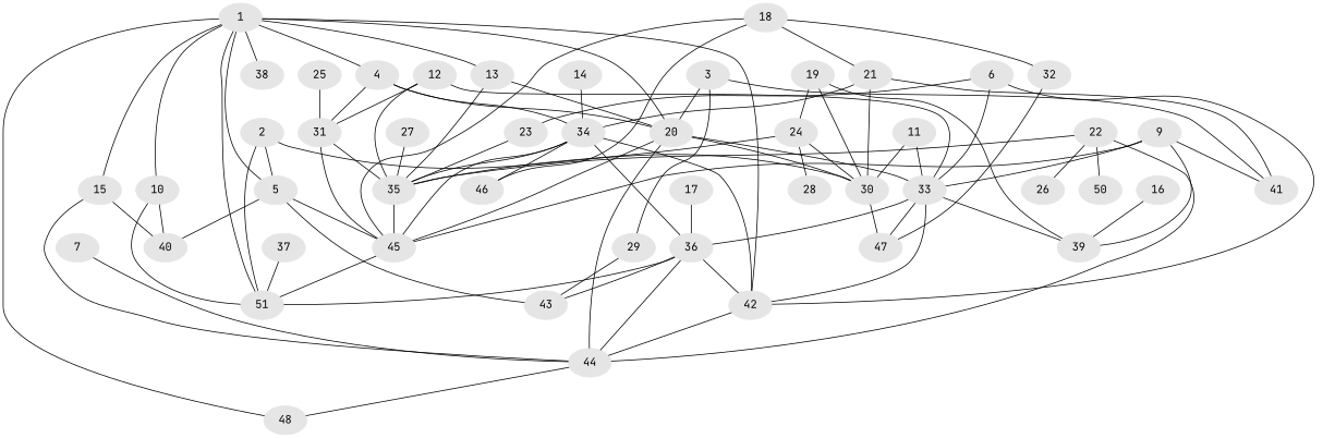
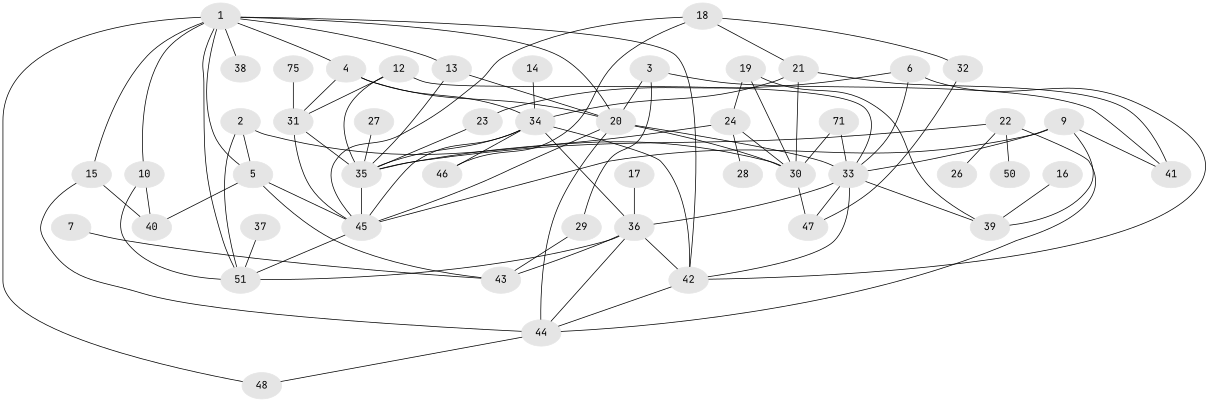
  graph {
    fontname="JetBrains Mono"
    node [color=gray90 fontname="JetBrains Mono" style=filled]
    edge [fontname="JetBrains Mono" weight=1.0]
    1
    4
    5
    10
    13
    15
    20
    38
    42
    48
    51
    31
    34
    40
    43
    45
    35
    44
    30
    33
    2
    47
    3
    29
    41
    36
    46
    6
    23
    39
    7
    9
-   11
+   11 [label=71]
    12
    14
    16
    17
    18
    21
    32
    19
    24
    28
    22
    26
    50
-   25
+   25 [label=75]
    27
    37
    1 -- 4
    1 -- 5
    1 -- 10
    1 -- 13
    1 -- 15
    1 -- 20
    1 -- 38
    1 -- 42
    1 -- 48
    1 -- 51
    4 -- 20
    4 -- 31
    4 -- 34
    5 -- 40
    5 -- 43
    5 -- 45
    10 -- 51
    10 -- 40
    13 -- 20
    13 -- 35
    15 -- 40
    15 -- 44
    20 -- 45
    20 -- 44
    20 -- 30
    20 -- 33
    42 -- 44
    31 -- 45
    31 -- 35
    34 -- 42
    34 -- 45
    34 -- 35
    34 -- 36
    34 -- 46
    45 -- 51
    35 -- 45 [weight=2.0]
    44 -- 48
    30 -- 47
    33 -- 42
    33 -- 47
    33 -- 36
    33 -- 39
    2 -- 5
    2 -- 51
    2 -- 30 [weight=2.0]
    3 -- 20
    3 -- 29
    3 -- 41
    29 -- 43
    36 -- 42
    36 -- 51
    36 -- 43 [weight=2.0]
    36 -- 44
    6 -- 42
    6 -- 33
    6 -- 23
    23 -- 35
-   7 -- 44
+   7 -- 43
    9 -- 45
    9 -- 33
    9 -- 41
    9 -- 39
    11 -- 30
    11 -- 33
    12 -- 31
    12 -- 35
    12 -- 33
    14 -- 34
    16 -- 39
    17 -- 36
    18 -- 45
    18 -- 46
    18 -- 21
    18 -- 32
    21 -- 34
    21 -- 30
    21 -- 41
    32 -- 47
    19 -- 30
    19 -- 39
    19 -- 24
    24 -- 35
    24 -- 30
    24 -- 28
    22 -- 35
    22 -- 44
    22 -- 26
    22 -- 50
    25 -- 31
    27 -- 35
    37 -- 51
  }
